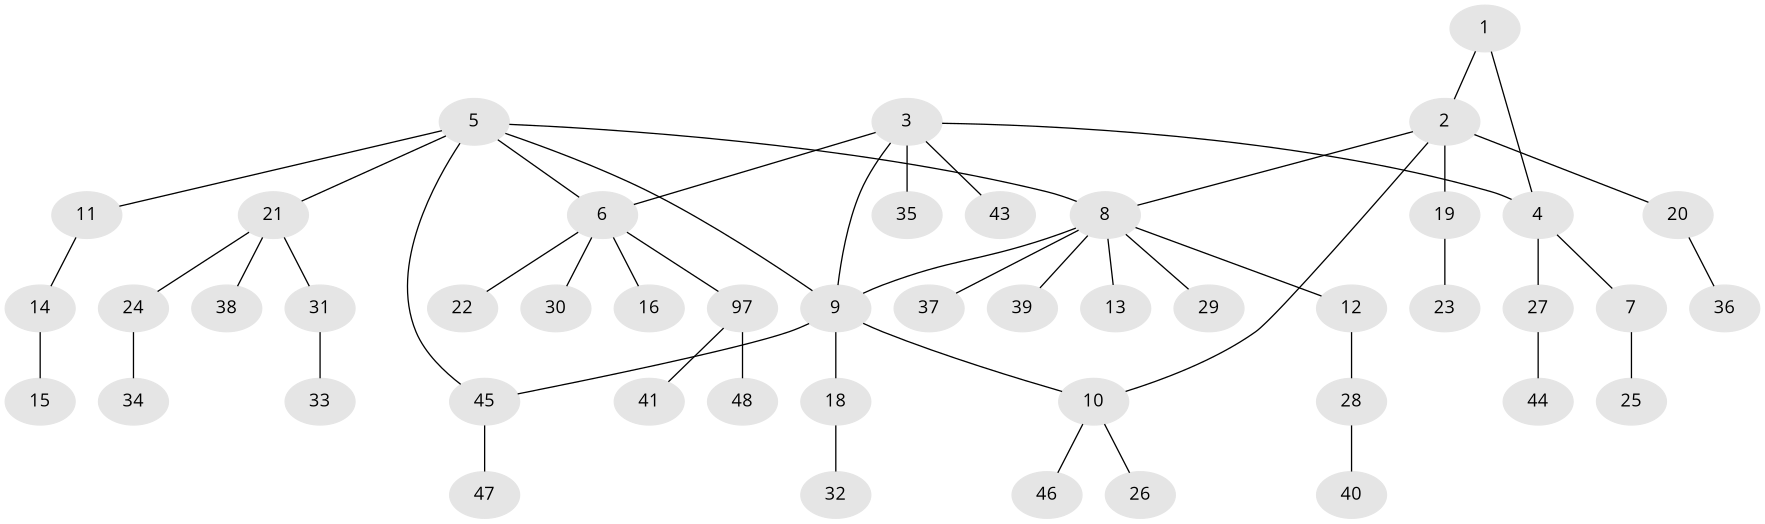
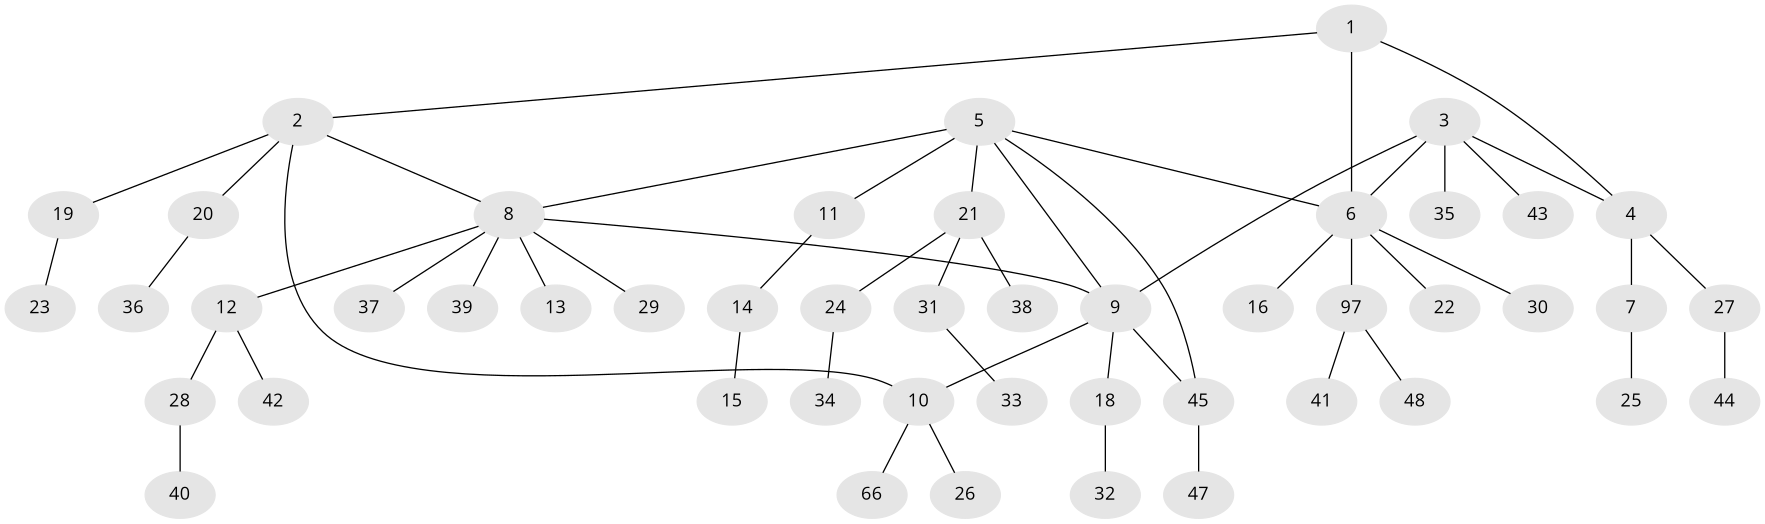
  graph {
    fontname="Open Sans"
    node [color=gray90 fontname="Open Sans" style=filled]
    edge [fontname="Open Sans"]
    1
    2
    4
    6
    8
    10
    19
    20
    7
    27
    16
    n12 [label=97]
    22
    30
    9
    12
    13
    29
    37
    39
    26
-   46
+   46 [label=66]
    23
    36
    3
    35
    43
    45
    18
    25
    44
    5
    11
    21
    14
    24
    31
    38
    47
    41
    48
    28
+   42
    32
    15
    40
    34
    33
    1 -- 2
    1 -- 4
+   1 -- 6
    2 -- 8
    2 -- 10
    2 -- 19
    2 -- 20
    4 -- 7
    4 -- 27
    6 -- 16
    6 -- n12
    6 -- 22
    6 -- 30
    8 -- 9
    8 -- 12
    8 -- 13
    8 -- 29
    8 -- 37
    8 -- 39
    10 -- 26
    10 -- 46
    19 -- 23
    20 -- 36
    7 -- 25
    27 -- 44
    n12 -- 41
    n12 -- 48
    9 -- 10
    9 -- 45
    9 -- 18
    12 -- 28
+   12 -- 42
    3 -- 4
    3 -- 6
    3 -- 9
    3 -- 35
    3 -- 43
    45 -- 47
    18 -- 32
    5 -- 6
    5 -- 8
    5 -- 9
    5 -- 45
    5 -- 11
    5 -- 21
    11 -- 14
    21 -- 24
    21 -- 31
    21 -- 38
    14 -- 15
    24 -- 34
    31 -- 33
    28 -- 40
  }
